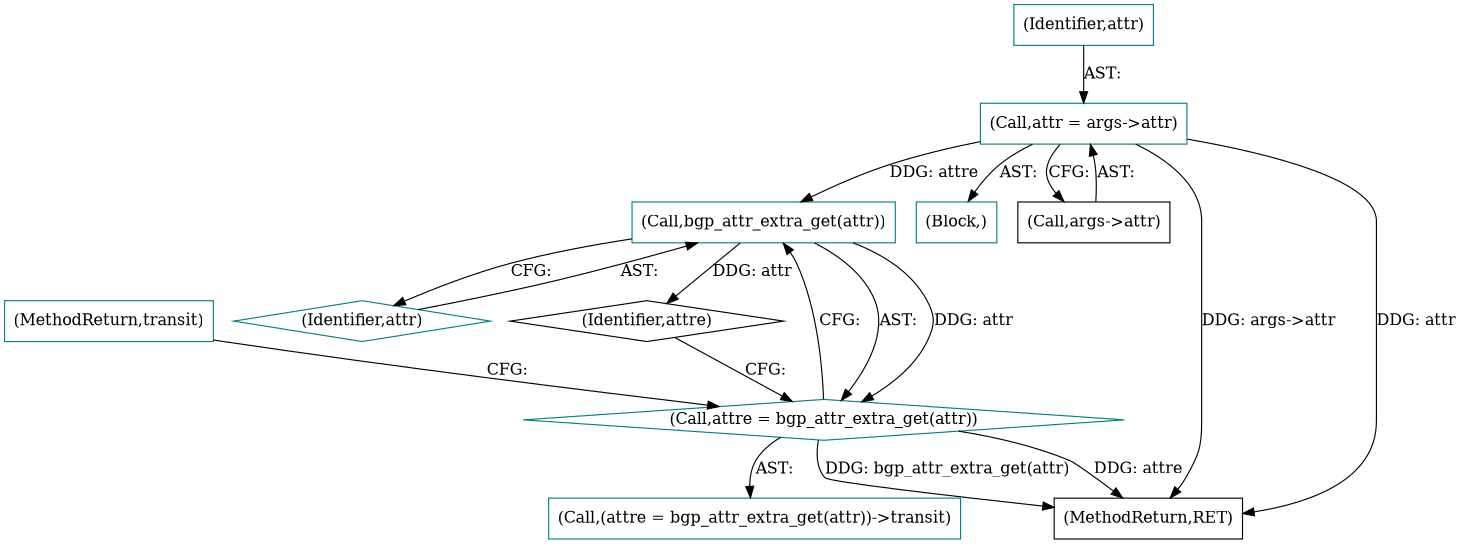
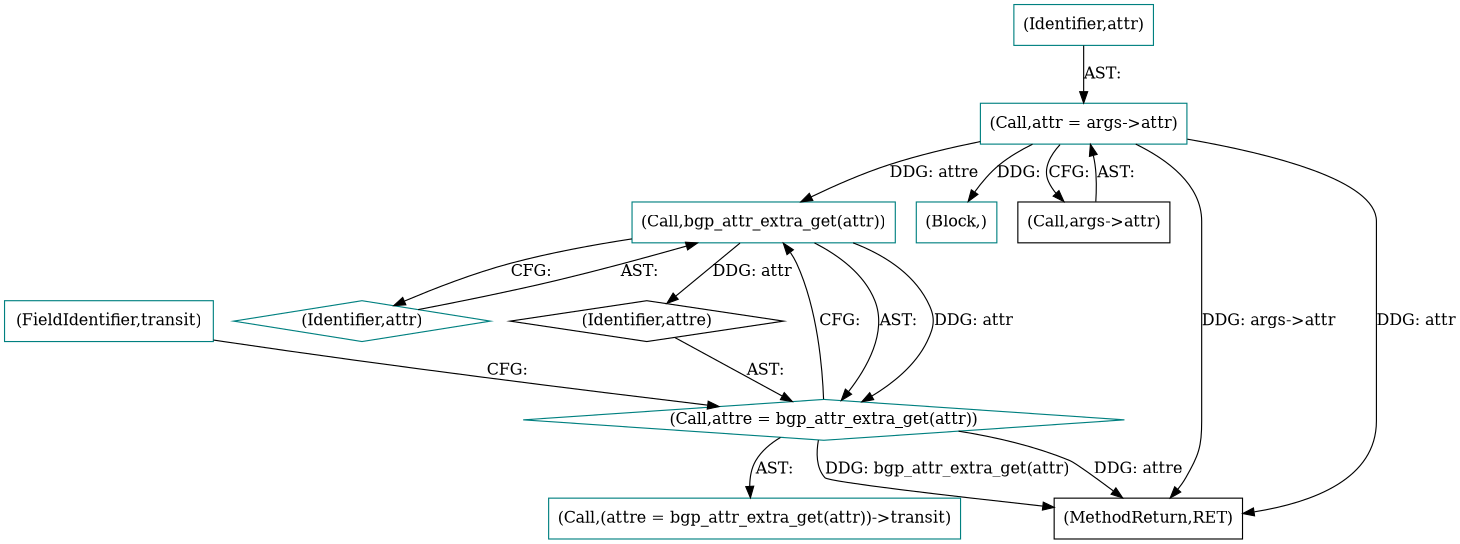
  digraph {
    node [color=teal shape=box]
    n1 [label="(Call,attr = args->attr)"]
    n2 [label="(Call,bgp_attr_extra_get(attr))"]
    n3 [label="(Block,)"]
    n4 [color=black label="(Call,args->attr)"]
    n5 [color=black label="(MethodReturn,RET)"]
    n6 [label="(Call,attre = bgp_attr_extra_get(attr))" shape=diamond]
    n7 [label="(Identifier,attr)" shape=diamond]
    n8 [color=black label="(Identifier,attre)" shape=diamond]
    n9 [label="(Call,(attre = bgp_attr_extra_get(attr))->transit)"]
    n10 [label="(Identifier,attr)"]
-   n11 [label="(MethodReturn,transit)"]
+   n11 [label="(FieldIdentifier,transit)"]
    n1 -> n2 [label="DDG: attre"]
-   n1 -> n3 [label="AST: "]
+   n1 -> n3 [label="DDG: "]
    n1 -> n4 [label="CFG: "]
    n1 -> n5 [label="DDG: args->attr"]
    n1 -> n5 [label="DDG: attr"]
    n2 -> n6 [label="AST: "]
    n2 -> n6 [label="DDG: attr"]
    n2 -> n7 [label="CFG: "]
    n2 -> n8 [label="DDG: attr"]
    n4 -> n1 [label="AST: "]
    n6 -> n2 [label="CFG: "]
    n6 -> n5 [label="DDG: bgp_attr_extra_get(attr)"]
    n6 -> n5 [label="DDG: attre"]
    n6 -> n9 [label="AST: "]
    n7 -> n2 [label="AST: "]
-   n8 -> n6 [label="CFG: "]
+   n8 -> n6 [label="AST: "]
    n10 -> n1 [label="AST: "]
    n11 -> n6 [label="CFG: "]
  }
